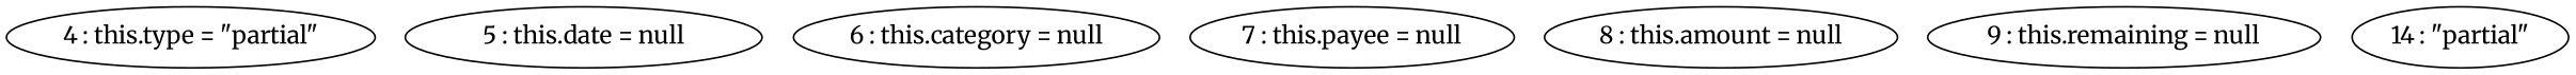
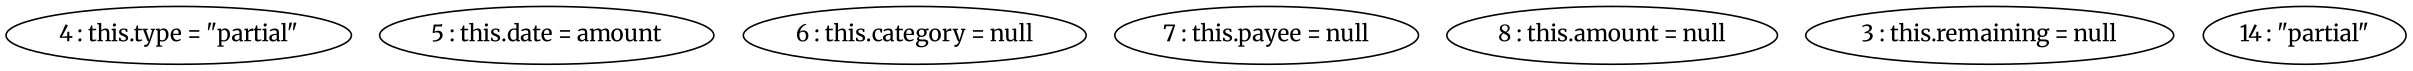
  digraph {
    fontname=Merriweather
    node [fontname=Merriweather]
    "4 : this.type = \"partial\""
-   "5 : this.date = null"
+   "5 : this.date = null" [label="5 : this.date = amount"]
    "6 : this.category = null"
    "7 : this.payee = null"
    "8 : this.amount = null"
-   "9 : this.remaining = null"
+   "9 : this.remaining = null" [label="3 : this.remaining = null"]
    "14 : \"partial\""
  }
